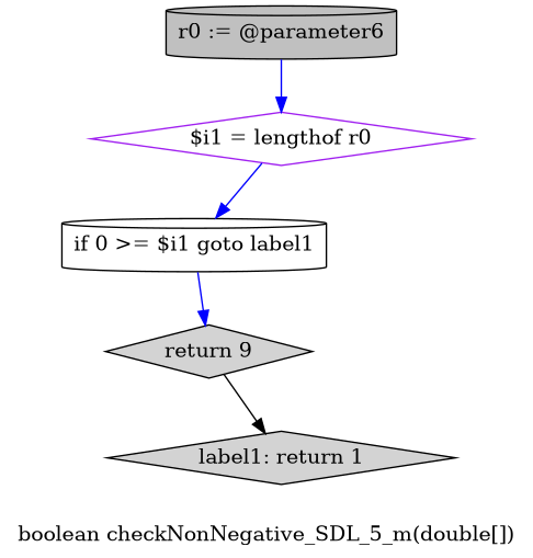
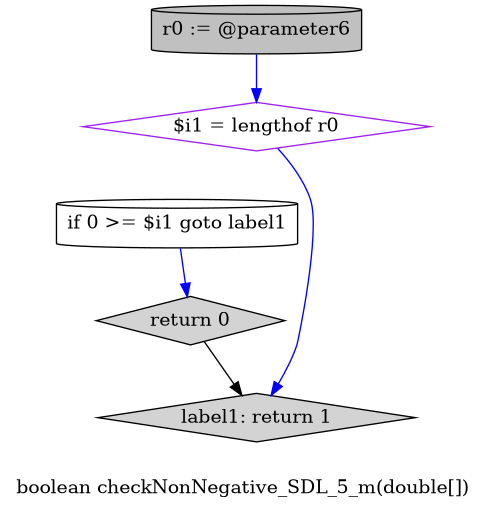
  digraph {
    label="boolean checkNonNegative_SDL_5_m(double[])"
    node [color=black shape=diamond style=filled]
    edge [color=blue]
    n1 [fillcolor=gray label="r0 := @parameter6" shape=cylinder]
    n2 [color=purple label="$i1 = lengthof r0" style=""]
    n3 [label="if 0 >= $i1 goto label1" shape=cylinder style=""]
-   n4 [fillcolor=lightgray label="return 9"]
+   n4 [fillcolor=lightgray label="return 0"]
    n5 [fillcolor=lightgray label="label1: return 1"]
    n1 -> n2
-   n2 -> n3
+   n2 -> n5
    n3 -> n4
    n4 -> n5 [color=black]
  }
